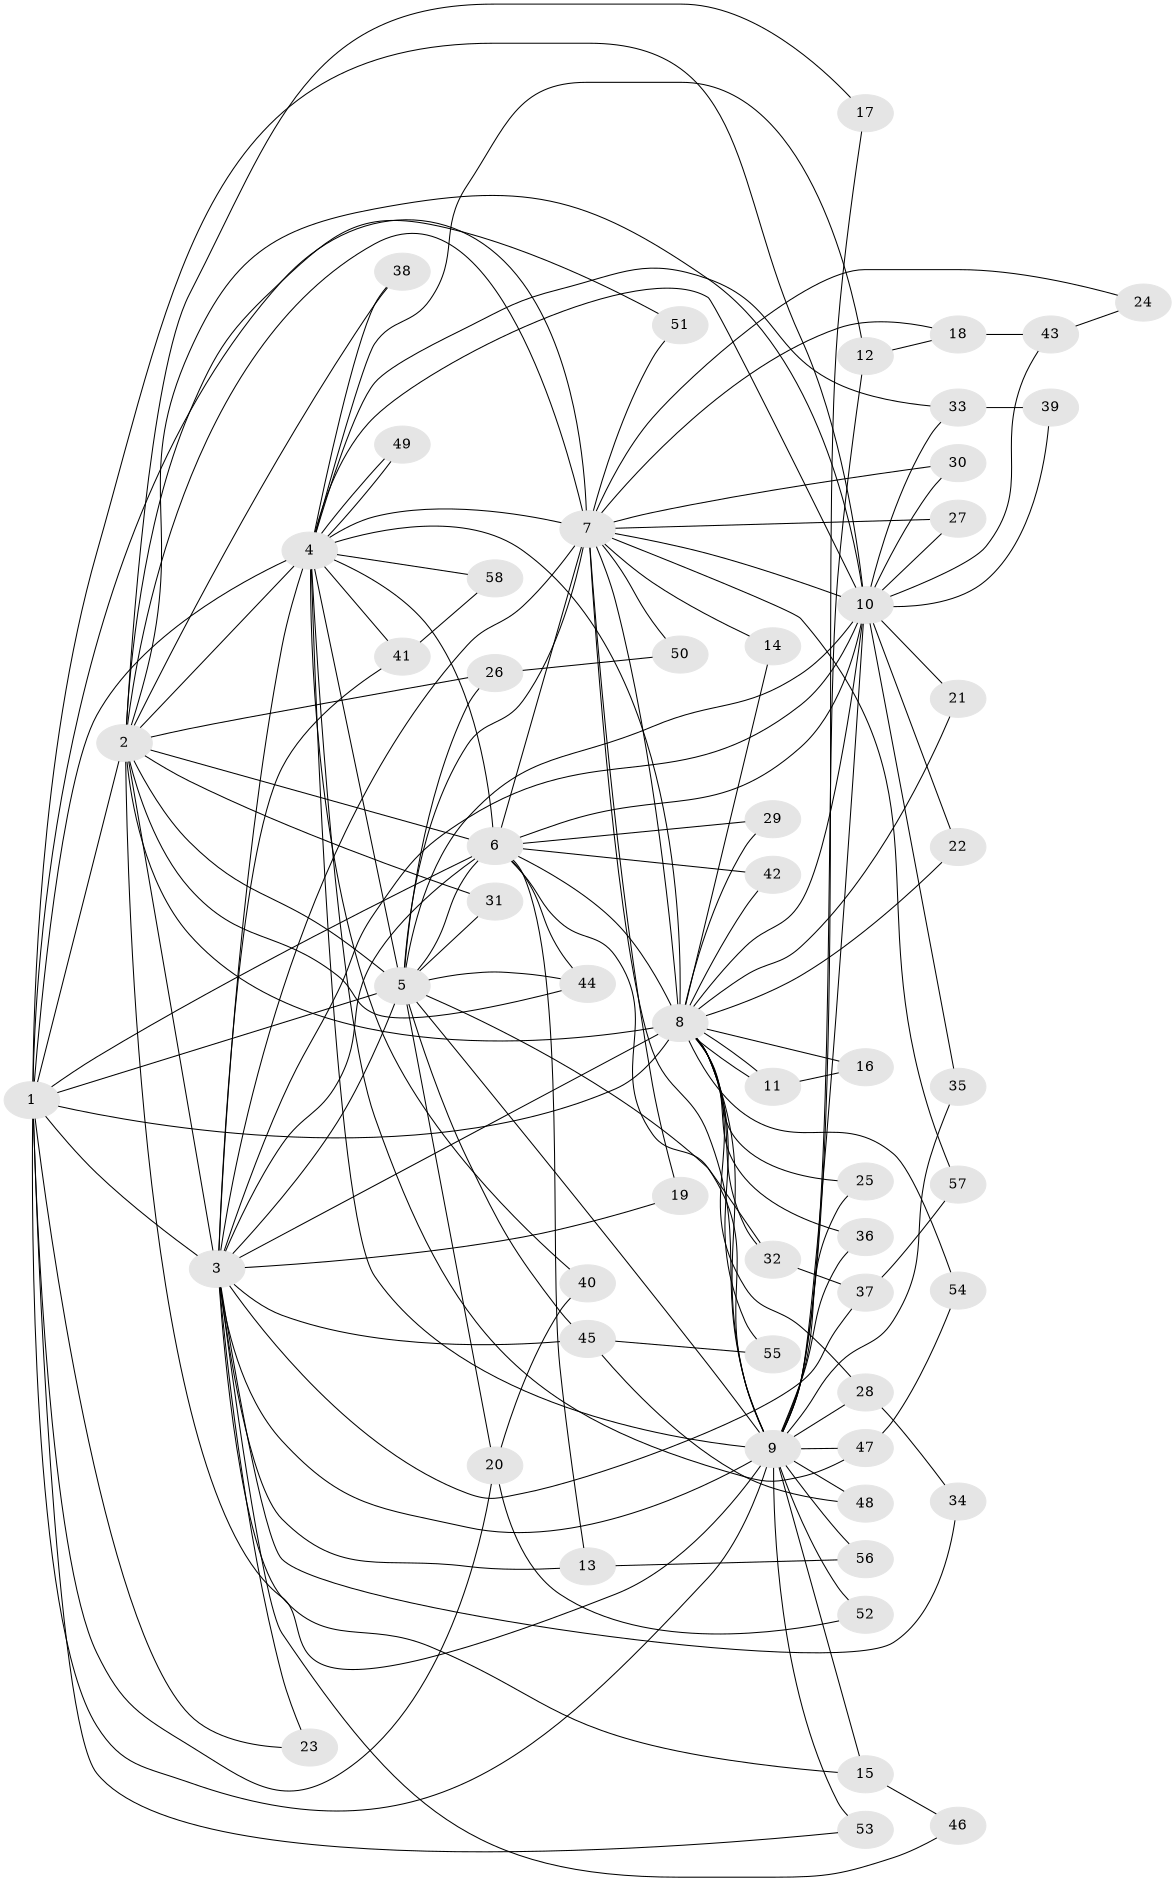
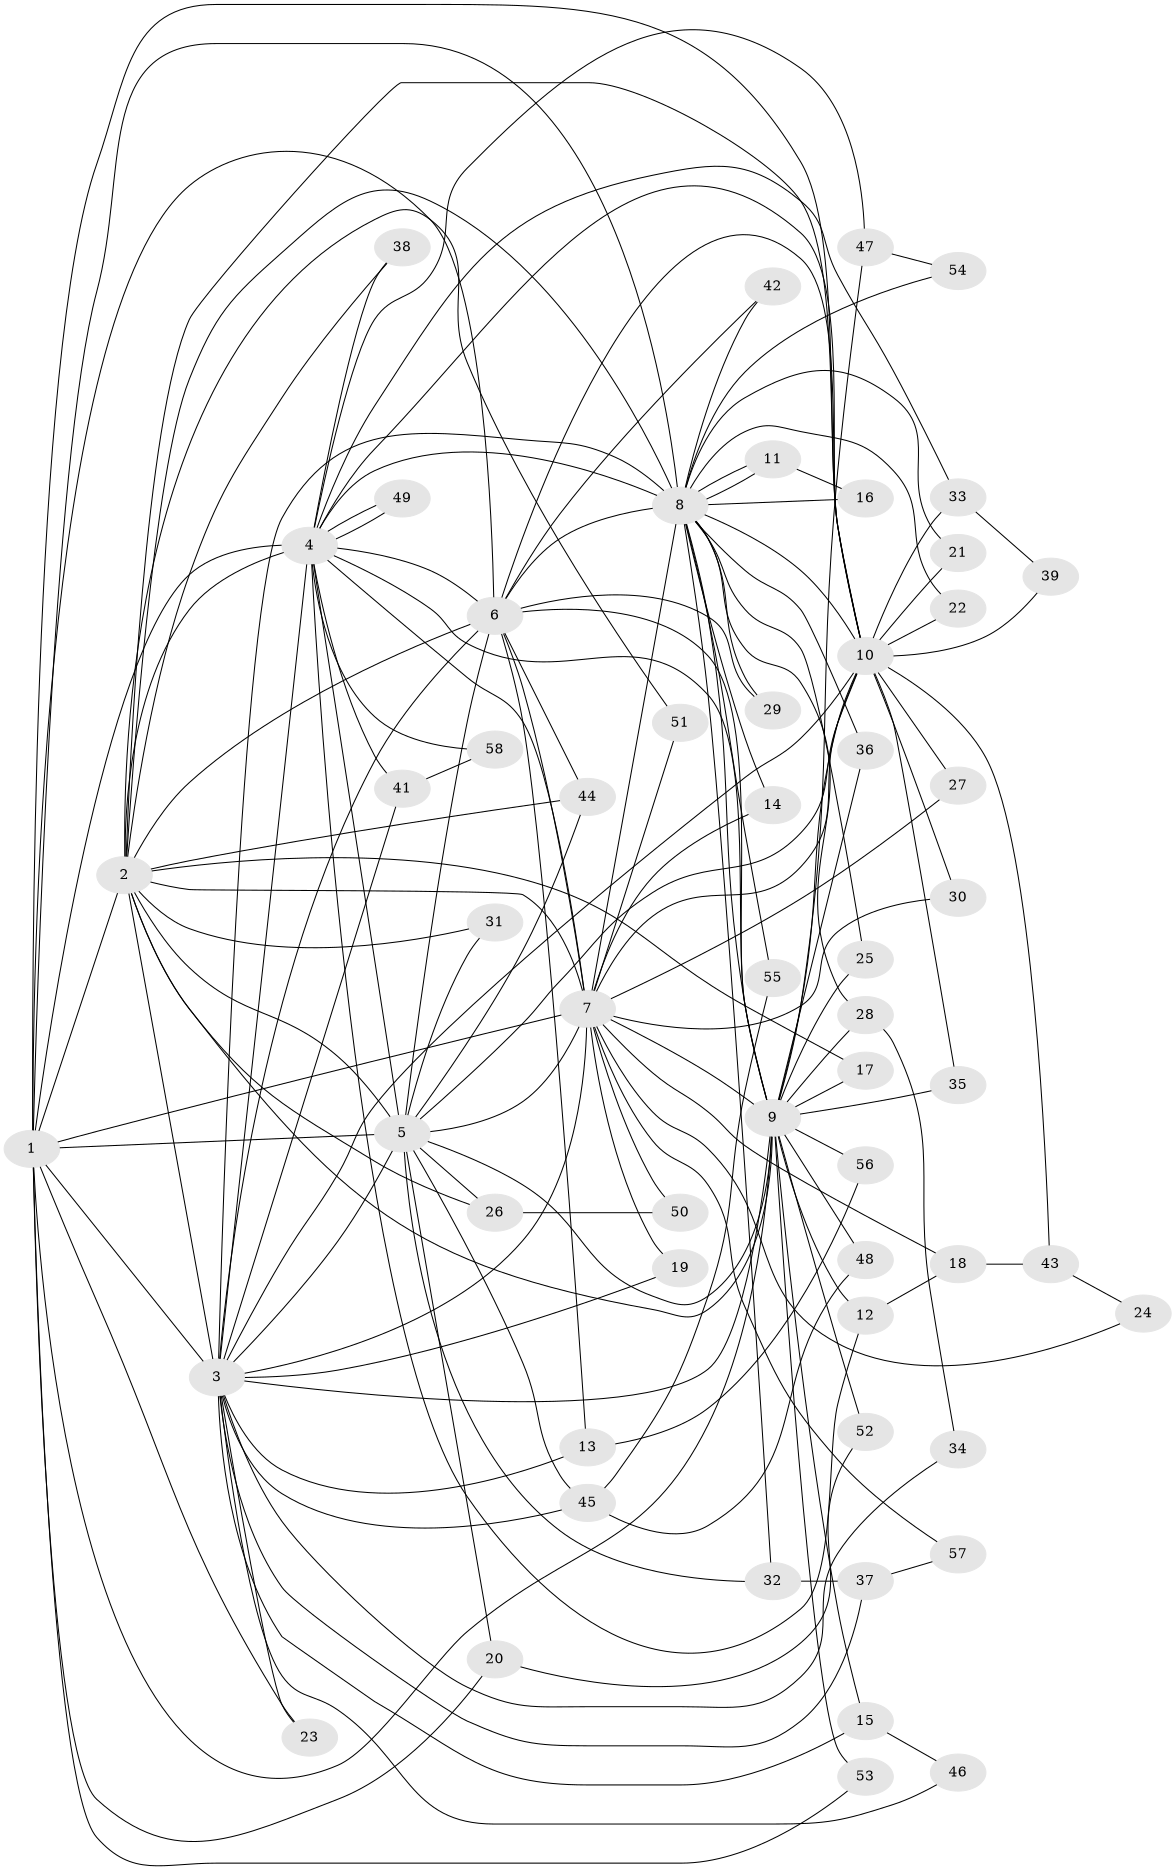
  graph {
    rankdir=LR
    node [color=gray90 style=filled]
    1
    2
    3
    4
    5
    6
    7
    8
    9
    10
    20
    23
    53
    17
    26
    31
    38
    44
    51
    13
    15
    19
    34
    37
    41
    45
    46
    12
    33
-   40
    47
    49
    58
    32
    29
    42
    14
    18
    24
    27
    30
    50
    57
    11
    16
    21
    22
    25
    28
    36
    54
    55
    35
    48
    52
    56
    39
    43
    1 -- 2
    1 -- 3
    1 -- 4
    1 -- 5
    1 -- 6
    1 -- 7
    1 -- 8
    1 -- 9
    1 -- 10
    1 -- 20
    1 -- 23
    1 -- 53
    2 -- 3
    2 -- 4
    2 -- 5
    2 -- 6
    2 -- 7
    2 -- 8
    2 -- 9
    2 -- 10
    2 -- 17
    2 -- 26
    2 -- 31
    2 -- 38
    2 -- 44
    2 -- 51
    3 -- 4
    3 -- 5
    3 -- 6
    3 -- 7
    3 -- 8
    3 -- 9
    3 -- 10
    3 -- 23
    3 -- 13
    3 -- 15
    3 -- 19
    3 -- 34
    3 -- 37
    3 -- 41
    3 -- 45
    3 -- 46
    4 -- 5
    4 -- 6
    4 -- 7
    4 -- 8
    4 -- 9
    4 -- 10
    4 -- 38
    4 -- 41
    4 -- 12
    4 -- 33
-   4 -- 40
    4 -- 47
    4 -- 49
    4 -- 49
    4 -- 58
    5 -- 6
    5 -- 7
    5 -- 9
    5 -- 10
    5 -- 20
    5 -- 26
    5 -- 31
    5 -- 44
    5 -- 45
    5 -- 32
    6 -- 7
    6 -- 8
    6 -- 9
    6 -- 10
    6 -- 44
    6 -- 13
    6 -- 29
    6 -- 42
    7 -- 8
    7 -- 9
    7 -- 10
    7 -- 51
    7 -- 19
    7 -- 14
    7 -- 18
    7 -- 24
    7 -- 27
    7 -- 30
    7 -- 50
    7 -- 57
    8 -- 9
    8 -- 10
    8 -- 32
    8 -- 29
    8 -- 42
    8 -- 14
    8 -- 11
    8 -- 11
    8 -- 16
    8 -- 21
    8 -- 22
    8 -- 25
    8 -- 28
    8 -- 36
    8 -- 54
    8 -- 55
    9 -- 10
    9 -- 53
    9 -- 17
    9 -- 15
    9 -- 12
    9 -- 47
    9 -- 25
    9 -- 28
    9 -- 36
    9 -- 35
    9 -- 48
    9 -- 52
    9 -- 56
    10 -- 33
    10 -- 27
    10 -- 30
    10 -- 21
    10 -- 22
    10 -- 35
    10 -- 39
    10 -- 43
-   20 -- 40
    20 -- 52
    26 -- 50
    13 -- 56
    15 -- 46
    37 -- 57
    41 -- 58
    45 -- 55
    45 -- 48
    12 -- 18
    33 -- 39
    47 -- 54
    32 -- 37
    18 -- 43
    11 -- 16
    28 -- 34
    43 -- 24
  }
